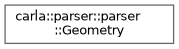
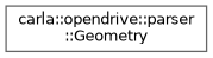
  digraph {
    rankdir=LR
-   n1 [color=grey40 fillcolor=white fontname=Helvetica fontsize=10 height=0.2 label="carla::parser::parser\l::Geometry" shape=box style=filled width=0.4]
+   n1 [color=grey40 fillcolor=white fontname=Helvetica fontsize=10 height=0.2 label="carla::opendrive::parser\l::Geometry" shape=box style=filled width=0.4]
  }
